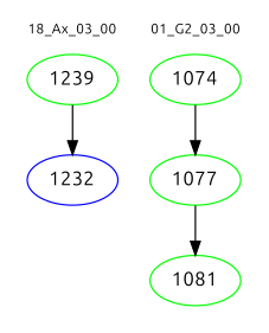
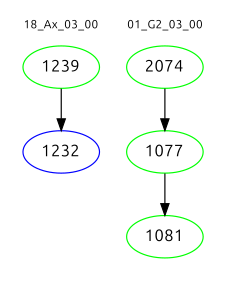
  digraph {
    fontname=Ubuntu
    node [color=green fontname=Ubuntu]
    edge [color=black fontname=Ubuntu]
    n1 [label=1239]
    n2 [color=blue label=1232]
-   n3 [label=1074]
+   n3 [label=2074]
    n4 [label=1077]
    n5 [label=1081]
    subgraph cluster_1 {
      color=white
      fontsize=10
      label="18_Ax_03_00"
      n1
      n2
    }
    subgraph cluster_2 {
      color=white
      fontsize=10
      label="01_G2_03_00"
      n3
      n4
      n5
    }
    n1 -> n2
    n3 -> n4
    n4 -> n5
  }
